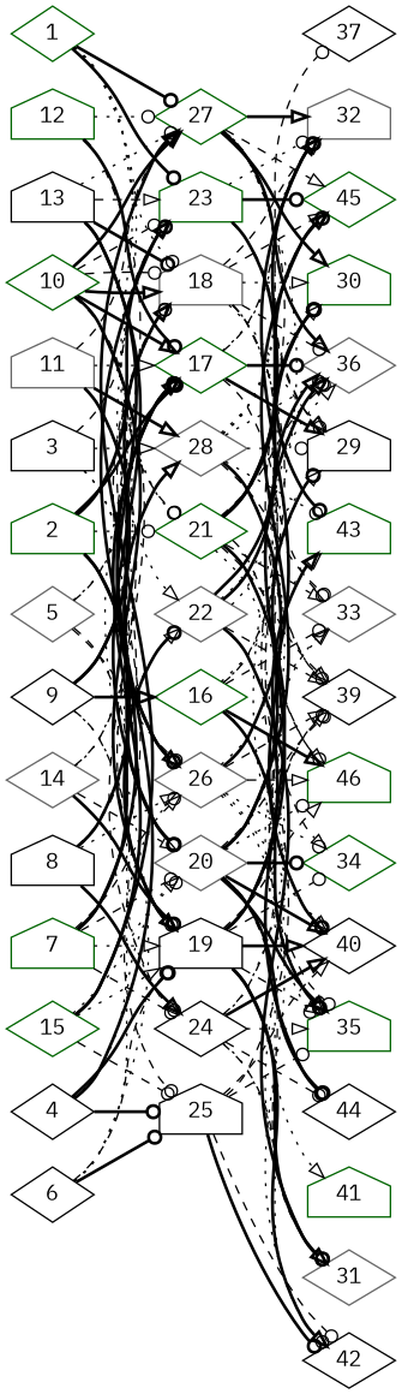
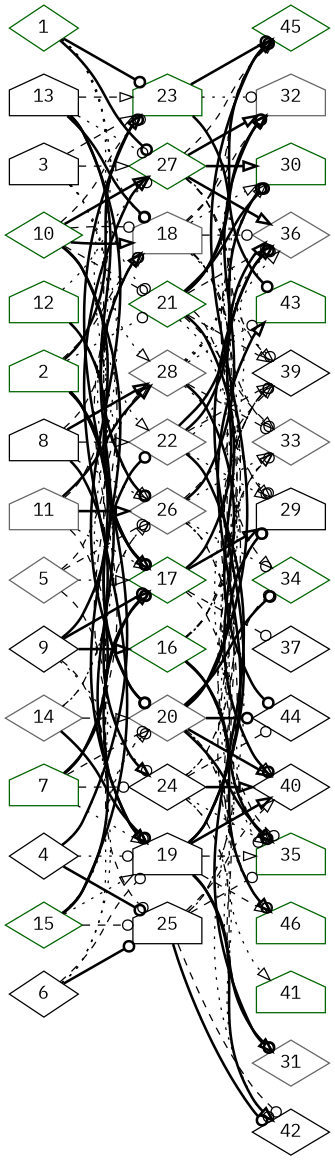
  digraph {
    fontname="IBM Plex Mono"
    rankdir=LR
    node [alpha=0.01 color=darkgreen fontname="IBM Plex Mono" shape=diamond]
    edge [arrowhead=odot fontname="IBM Plex Mono" style=dashed]
    1 [expect_size=11741404859346274]
    18 [alpha=0.20 color=gray40 expect_size=8781122818727475150848 shape=house]
    21 [alpha=0.05 expect_size=233167412514275776]
    22 [color=gray40 expect_size=2347242929325210624]
    23 [alpha=0.11 expect_size=1026365706895726720 shape=house]
    27 [alpha=0.09 expect_size=3452619638249477632]
    30 [alpha=0.06 expect_size=5825738265395214 shape=house]
    33 [alpha=0.10 color=gray40 expect_size=15591815713939274072064]
    36 [alpha=0.19 color=gray40 expect_size=1059407625560841088]
    29 [alpha=0.05 color=black expect_size=110733860782801888 shape=house]
    32 [alpha=0.16 color=gray40 expect_size=13661168343580109963264 shape=house]
    34 [alpha=0.12 expect_size=1716568560393914880]
    39 [alpha=0.14 color=black expect_size=136986039427867344]
    45 [expect_size=18804852854243729604608]
    35 [alpha=0.19 expect_size=1366025206067045072896 shape=house]
    40 [alpha=0.15 color=black expect_size=117548151709994416]
    44 [alpha=0.19 color=black expect_size=3824212973017249280]
    31 [alpha=0.03 color=gray40 expect_size=17991460709960504]
    43 [alpha=0.03 expect_size=16057465059445101821952 shape=house]
    2 [expect_size=14922916836072809824256 shape=house]
    17 [alpha=0.16 expect_size=116198660215709616]
    19 [alpha=0.02 color=black expect_size=24344527503546600 shape=house]
    20 [alpha=0.06 color=gray40 expect_size=59611169981378360]
    46 [alpha=0.14 expect_size=11933746740108046893056 shape=house]
    37 [alpha=0.09 color=black expect_size=25886357755584664]
    42 [alpha=0.06 color=black expect_size=8763534720072873984]
    41 [alpha=0.00 expect_size=380778376882378768384 shape=house]
    3 [alpha=0.05 color=black expect_size=223082650941918560 shape=house]
    26 [alpha=0.17 color=gray40 expect_size=4770884358067888062464]
    28 [alpha=0.11 color=gray40 expect_size=109968311686084352]
    4 [alpha=0.19 color=black expect_size=34712299000500476]
    25 [alpha=0.13 color=black expect_size=178387685026179360 shape=house]
    5 [alpha=0.02 color=gray40 expect_size=172223660994683744]
    6 [alpha=0.04 color=black expect_size=152348517990470272]
    7 [alpha=0.16 expect_size=3344245559854761984 shape=house]
    24 [alpha=0.17 color=black expect_size=6641051733350936576]
    8 [alpha=0.14 color=black expect_size=1454314035670417408000 shape=house]
    9 [alpha=0.10 color=black expect_size=83877729160434736]
    16 [alpha=0.17 expect_size=849101251574405005312]
    10 [alpha=0.15 expect_size=10873061283773697490944]
    11 [alpha=0.14 color=gray40 expect_size=16276473330581160 shape=house]
    12 [alpha=0.17 expect_size=2360673490768027136 shape=house]
    13 [alpha=0.10 color=black expect_size=4473989463681141760 shape=house]
    14 [alpha=0.15 color=gray40 expect_size=1391698111686798592]
    15 [alpha=0.18 expect_size=4514496431089532416]
    1 -> 18 [style=dotted]
    1 -> 21 [style=dotted]
    1 -> 22 [arrowhead=onormal style=dotted]
    1 -> 23 [style=bold]
    1 -> 27 [style=bold]
    18 -> 30 [arrowhead=onormal style=dotted]
    18 -> 33
    18 -> 36
    18 -> 29 [arrowhead=onormal style=dotted]
    18 -> 32 [arrowhead=onormal]
    18 -> 34 [arrowhead=onormal]
    18 -> 39 [style=dotted]
    18 -> 45 [arrowhead=onormal]
    21 -> 30 [style=bold]
    21 -> 33 [arrowhead=onormal]
    21 -> 36
    21 -> 32 [arrowhead=onormal style=bold]
    21 -> 39 [arrowhead=onormal]
    21 -> 45 [style=bold]
    21 -> 35 [style=dotted]
    21 -> 35
    21 -> 40 [arrowhead=onormal]
    21 -> 44 [style=bold]
    22 -> 30 [style=bold]
    22 -> 36 [arrowhead=onormal style=dotted]
    22 -> 36 [arrowhead=onormal style=bold]
    22 -> 29 [arrowhead=onormal style=dotted]
    22 -> 39 [arrowhead=onormal]
    22 -> 35 [arrowhead=onormal style=dotted]
    22 -> 31 [arrowhead=onormal style=bold]
-   23 -> 29 [arrowhead=onormal]
    23 -> 32 [style=dotted]
    23 -> 45 [style=bold]
    23 -> 43 [style=bold]
    27 -> 30 [arrowhead=onormal style=bold]
    27 -> 36 [arrowhead=onormal style=bold]
    27 -> 29
    27 -> 32 [arrowhead=onormal style=bold]
    27 -> 39 [arrowhead=onormal]
    27 -> 45 [arrowhead=onormal]
    27 -> 40 [style=dotted]
    2 -> 18 [arrowhead=onormal]
    2 -> 21 [style=dotted]
    2 -> 23 [style=bold]
    2 -> 17 [style=bold]
    2 -> 19 [arrowhead=onormal style=bold]
    2 -> 20 [style=bold]
    17 -> 36 [style=bold]
    17 -> 29 [arrowhead=onormal style=bold]
    17 -> 32 [style=dotted]
    17 -> 46
    17 -> 37
    19 -> 36 [arrowhead=onormal style=bold]
    19 -> 34
    19 -> 39 [arrowhead=onormal]
    19 -> 35 [arrowhead=onormal]
    19 -> 40 [arrowhead=onormal style=bold]
    19 -> 31 [style=bold]
    19 -> 43 [arrowhead=onormal style=bold]
    19 -> 46 [arrowhead=onormal]
    19 -> 42 [arrowhead=onormal style=bold]
    20 -> 33 [arrowhead=onormal style=dotted]
    20 -> 29 [style=bold]
    20 -> 34 [style=bold]
    20 -> 39
    20 -> 45 [arrowhead=onormal style=bold]
    20 -> 35 [arrowhead=onormal style=bold]
    20 -> 40 [arrowhead=onormal style=bold]
    20 -> 44 [style=bold]
    20 -> 31 [arrowhead=onormal]
    20 -> 46 [style=dotted]
    20 -> 41 [arrowhead=onormal style=dotted]
    3 -> 23 [arrowhead=onormal]
+   3 -> 27 [arrowhead=onormal]
    3 -> 20 [style=dotted]
    3 -> 26 [arrowhead=onormal style=dotted]
    3 -> 28 [arrowhead=onormal style=dotted]
    26 -> 33 [arrowhead=onormal style=dotted]
    26 -> 32 [style=bold]
    26 -> 34 [style=dotted]
    26 -> 39 [arrowhead=onormal]
    26 -> 40 [arrowhead=onormal style=dotted]
    26 -> 46 [arrowhead=onormal]
    26 -> 42 [arrowhead=onormal style=dotted]
    28 -> 30 [arrowhead=onormal style=dotted]
    28 -> 33
    28 -> 36 [style=dotted]
    28 -> 29 [style=dotted]
    28 -> 32 [arrowhead=onormal style=dotted]
    28 -> 45 [arrowhead=onormal style=dotted]
    28 -> 35 [style=dotted]
    28 -> 40 [style=bold]
    28 -> 43 [style=dotted]
    28 -> 46 [arrowhead=onormal]
    4 -> 23 [arrowhead=onormal style=bold]
-   4 -> 19 [style=bold]
+   4 -> 19 [style=dotted]
    4 -> 26 [style=dotted]
    4 -> 25 [style=bold]
+   25 -> 33 [arrowhead=onormal style=dotted]
    25 -> 29
    25 -> 35
    25 -> 40 [arrowhead=onormal]
    25 -> 42 [style=bold]
    25 -> 42
    5 -> 18
    5 -> 17 [arrowhead=onormal style=dotted]
    5 -> 19
    5 -> 26
    6 -> 17 [style=dotted]
    6 -> 19
    6 -> 20 [arrowhead=onormal style=dotted]
    6 -> 25 [style=bold]
    7 -> 18 [arrowhead=onormal]
    7 -> 22 [style=bold]
    7 -> 17 [style=bold]
    7 -> 19 [arrowhead=onormal style=dotted]
    7 -> 20
    7 -> 26 [arrowhead=onormal]
    7 -> 24
    24 -> 29 [style=dotted]
    24 -> 39
    24 -> 35 [arrowhead=onormal style=dotted]
    24 -> 40 [arrowhead=onormal style=bold]
    24 -> 44
    24 -> 31
    24 -> 42 [style=dotted]
    8 -> 18
    8 -> 22 [arrowhead=onormal]
    8 -> 26 [arrowhead=onormal style=dotted]
    8 -> 28 [arrowhead=onormal style=bold]
    8 -> 24 [arrowhead=onormal style=bold]
    9 -> 18 [arrowhead=onormal style=bold]
    9 -> 23 [arrowhead=onormal style=dotted]
    9 -> 17 [style=bold]
    9 -> 25
    9 -> 24 [style=dotted]
    9 -> 16 [arrowhead=onormal style=bold]
    16 -> 30
    16 -> 33
    16 -> 36 [style=dotted]
    16 -> 35 [style=bold]
    16 -> 31 [style=dotted]
    16 -> 43 [arrowhead=onormal style=dotted]
    16 -> 46 [arrowhead=onormal style=bold]
    10 -> 18 [arrowhead=onormal style=bold]
    10 -> 18
    10 -> 21
    10 -> 23
    10 -> 27 [arrowhead=onormal style=bold]
    10 -> 17 [arrowhead=onormal style=bold]
    10 -> 19 [arrowhead=onormal style=bold]
    10 -> 26 [style=dotted]
    10 -> 24 [arrowhead=onormal]
    11 -> 27 [arrowhead=onormal]
    11 -> 17 [arrowhead=onormal style=dotted]
    11 -> 19 [arrowhead=onormal]
    11 -> 26 [arrowhead=onormal style=bold]
    11 -> 28 [arrowhead=onormal style=bold]
    12 -> 27 [style=dotted]
    12 -> 17 [style=bold]
    12 -> 26
    13 -> 18 [style=bold]
    13 -> 23 [arrowhead=onormal]
    13 -> 27 [style=dotted]
    13 -> 20 [style=bold]
    13 -> 26 [style=bold]
    14 -> 18 [arrowhead=onormal style=dotted]
    14 -> 19 [style=bold]
    14 -> 20 [arrowhead=onormal]
    14 -> 28 [arrowhead=onormal]
    15 -> 27 [arrowhead=onormal style=bold]
    15 -> 17 [arrowhead=onormal style=bold]
    15 -> 19 [arrowhead=onormal style=dotted]
    15 -> 20 [style=dotted]
    15 -> 25
  }
